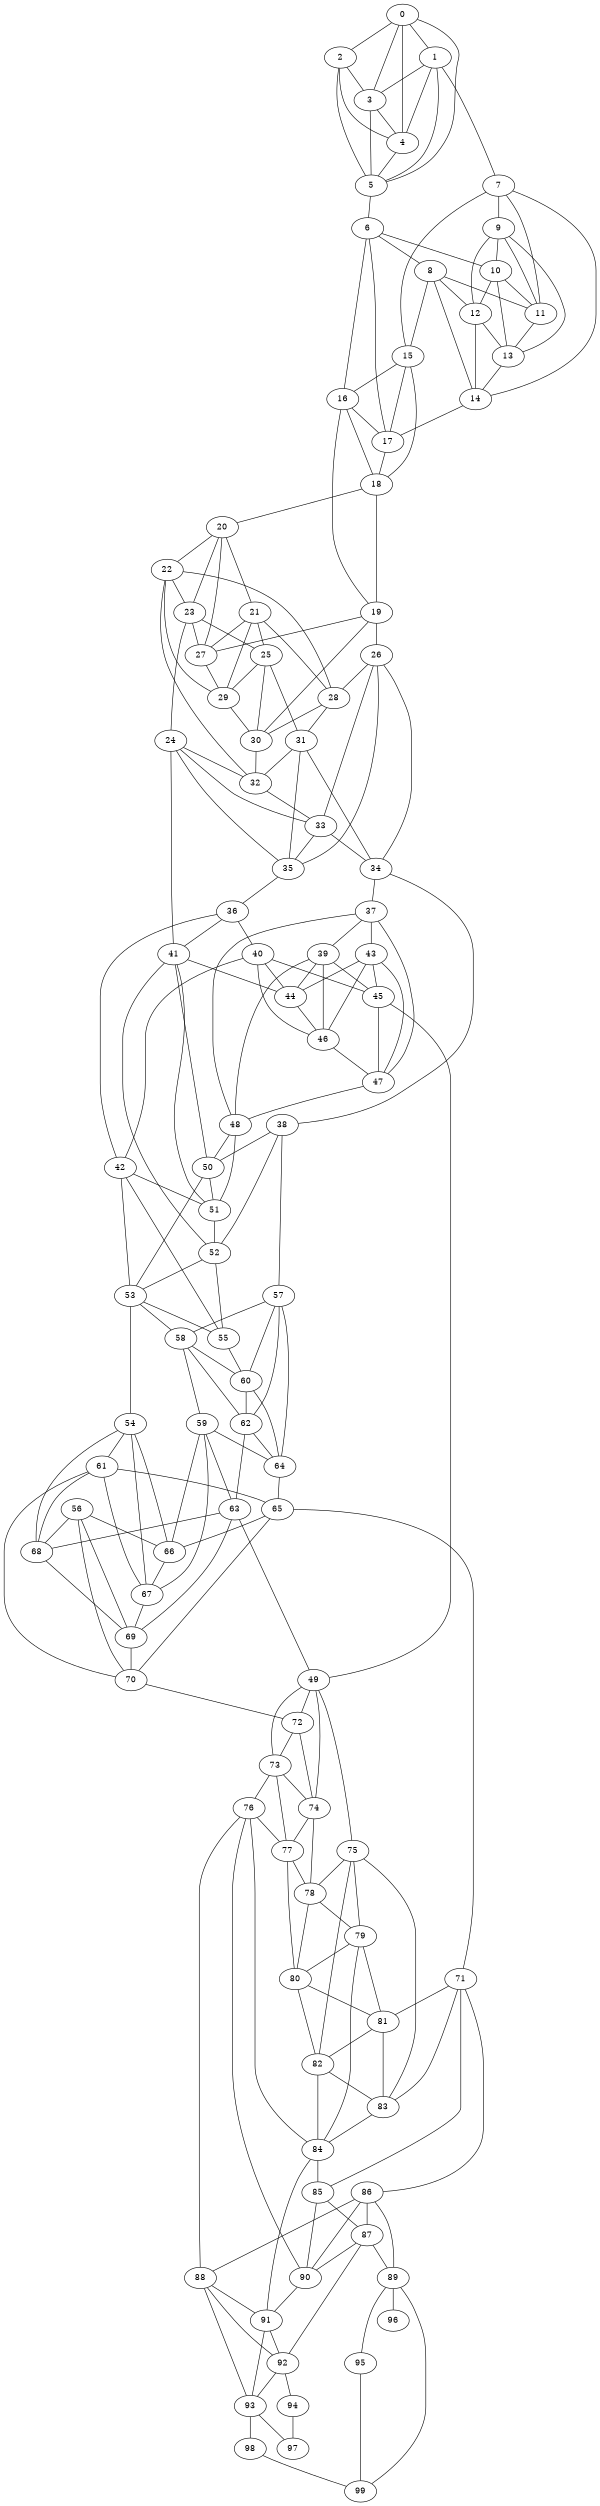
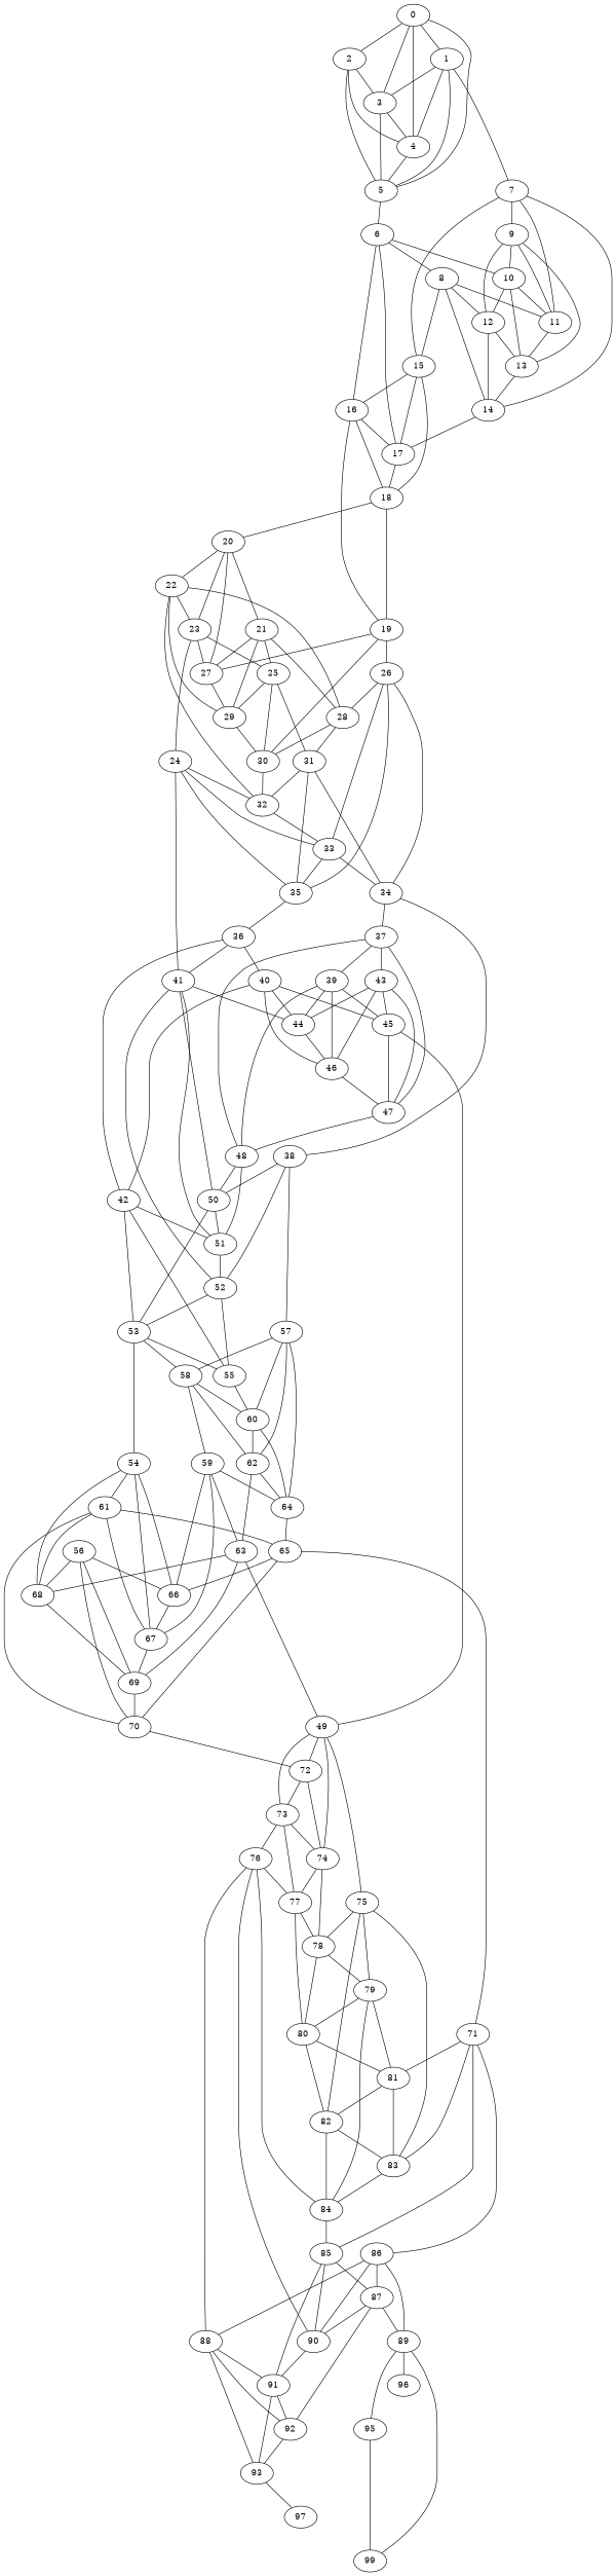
  graph {
    0
    1
    2
    3
    4
    5
    7
    6
    9
    11
    14
    15
    8
    10
    16
    17
    12
    13
    18
    19
    20
    26
    27
    30
    21
    22
    23
    28
    33
    35
    34
    29
    32
    25
    24
    31
    41
    36
    40
    42
    37
    38
    39
    43
    47
    48
    50
    52
    57
    44
    45
    46
    51
    53
    55
    56
    66
    68
    69
    70
    58
    60
    62
    64
    49
    54
    72
    73
    74
    75
    76
    77
    78
    83
    79
    82
    61
    67
    65
    59
    63
    71
    81
    85
    86
    84
    90
    87
    91
    88
    89
    80
    92
    93
    95
    96
    99
-   94
    97
-   98
    0 -- 1
    0 -- 2
    0 -- 3
    0 -- 4
    0 -- 5
    1 -- 3
    1 -- 4
    1 -- 5
    1 -- 7
    2 -- 3
    2 -- 4
    2 -- 5
    3 -- 4
    3 -- 5
    4 -- 5
    5 -- 6
    7 -- 9
    7 -- 11
    7 -- 14
    7 -- 15
    6 -- 8
    6 -- 10
    6 -- 16
    6 -- 17
    9 -- 11
    9 -- 10
    9 -- 12
    9 -- 13
    11 -- 13
    14 -- 17
    15 -- 16
    15 -- 17
    15 -- 18
    8 -- 11
    8 -- 14
    8 -- 15
    8 -- 12
    10 -- 11
    10 -- 12
    10 -- 13
    16 -- 17
    16 -- 18
    16 -- 19
    17 -- 18
    12 -- 14
    12 -- 13
    13 -- 14
    18 -- 19
    18 -- 20
    19 -- 26
    19 -- 27
    19 -- 30
    20 -- 27
    20 -- 21
    20 -- 22
    20 -- 23
    26 -- 28
    26 -- 33
    26 -- 35
    26 -- 34
    27 -- 29
    30 -- 32
    21 -- 27
    21 -- 28
    21 -- 29
    21 -- 25
    22 -- 23
    22 -- 28
    22 -- 29
    22 -- 32
    23 -- 27
    23 -- 25
    23 -- 24
    28 -- 30
    28 -- 31
    33 -- 35
    33 -- 34
    35 -- 36
    34 -- 37
    34 -- 38
    29 -- 30
    32 -- 33
    25 -- 30
    25 -- 29
    25 -- 31
    24 -- 33
    24 -- 35
    24 -- 32
    24 -- 41
    31 -- 35
    31 -- 34
    31 -- 32
    41 -- 50
    41 -- 52
    41 -- 44
    41 -- 51
    36 -- 41
    36 -- 40
    36 -- 42
    40 -- 42
    40 -- 44
    40 -- 45
    40 -- 46
    42 -- 51
    42 -- 53
    42 -- 55
    37 -- 39
    37 -- 43
    37 -- 47
    37 -- 48
    38 -- 50
    38 -- 52
    38 -- 57
    39 -- 48
    39 -- 44
    39 -- 45
    39 -- 46
    43 -- 47
    43 -- 44
    43 -- 45
    43 -- 46
    47 -- 48
    48 -- 50
    48 -- 51
    50 -- 51
    50 -- 53
    52 -- 53
    52 -- 55
    57 -- 58
    57 -- 60
    57 -- 62
    57 -- 64
    44 -- 46
    45 -- 47
    45 -- 49
    46 -- 47
    51 -- 52
    53 -- 55
    53 -- 58
    53 -- 54
    55 -- 60
    56 -- 66
    56 -- 68
    56 -- 69
    56 -- 70
    66 -- 67
    68 -- 69
    69 -- 70
    70 -- 72
    58 -- 60
    58 -- 62
    58 -- 59
    60 -- 62
    60 -- 64
    62 -- 64
    62 -- 63
    64 -- 65
    49 -- 72
    49 -- 73
    49 -- 74
    49 -- 75
    54 -- 66
    54 -- 68
    54 -- 61
    54 -- 67
    72 -- 73
    72 -- 74
    73 -- 74
    73 -- 76
    73 -- 77
    74 -- 77
    74 -- 78
    75 -- 78
    75 -- 83
    75 -- 79
    75 -- 82
    76 -- 77
    76 -- 84
    76 -- 90
    76 -- 88
    77 -- 78
    77 -- 80
    78 -- 79
    78 -- 80
    83 -- 84
    79 -- 81
    79 -- 84
    79 -- 80
    82 -- 83
    82 -- 84
    61 -- 68
    61 -- 70
    61 -- 67
    61 -- 65
    67 -- 69
    65 -- 66
    65 -- 70
    65 -- 71
    59 -- 66
    59 -- 64
    59 -- 67
    59 -- 63
    63 -- 68
    63 -- 69
    63 -- 49
    71 -- 83
    71 -- 81
    71 -- 85
    71 -- 86
    81 -- 83
    81 -- 82
    85 -- 90
    85 -- 87
-   84 -- 91
+   85 -- 91
    86 -- 90
    86 -- 87
    86 -- 88
    86 -- 89
    84 -- 85
    90 -- 91
    87 -- 90
    87 -- 89
    87 -- 92
    91 -- 92
    91 -- 93
    88 -- 91
    88 -- 92
    88 -- 93
    89 -- 95
    89 -- 96
    89 -- 99
    80 -- 82
    80 -- 81
    92 -- 93
-   92 -- 94
    93 -- 97
-   93 -- 98
    95 -- 99
-   94 -- 97
-   98 -- 99
  }
